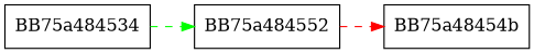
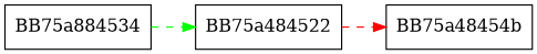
  digraph {
    rankdir=LR
    splines=ortho
    node [shape=box]
    edge [style=dashed]
-   BB75a484534
-   BB75a484552
+   BB75a484534 [label=BB75a884534]
+   BB75a484552 [label=BB75a484522]
    BB75a48454b
    BB75a484534 -> BB75a484552 [color=green]
    BB75a484552 -> BB75a48454b [color=red]
  }
